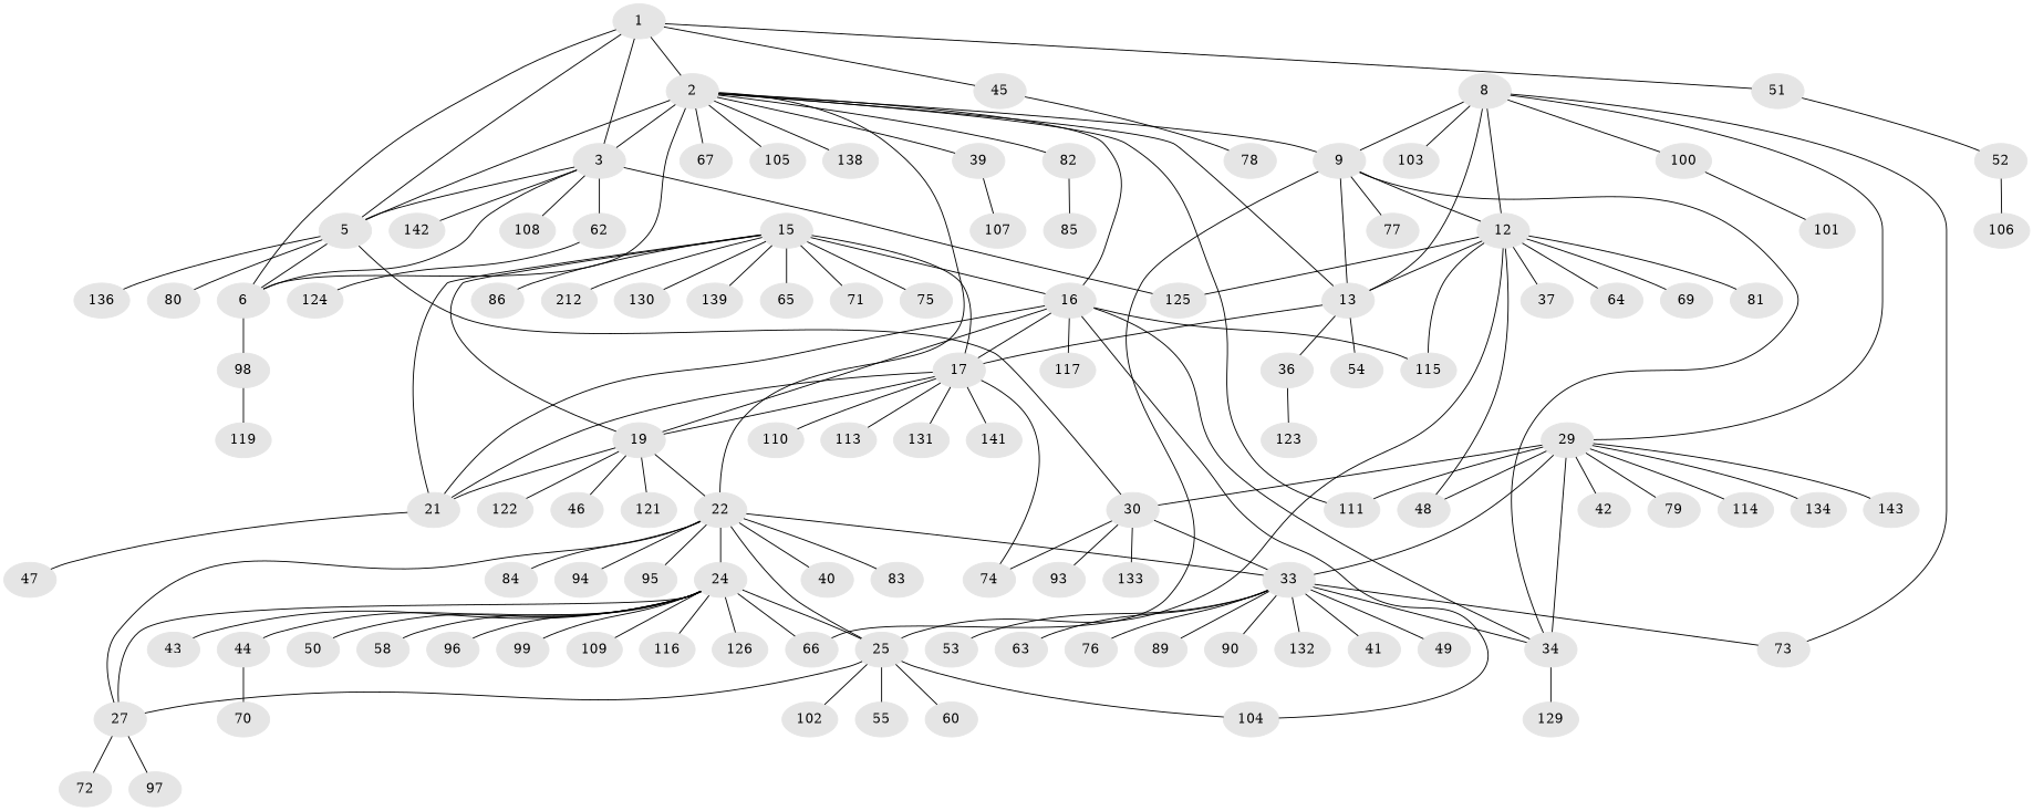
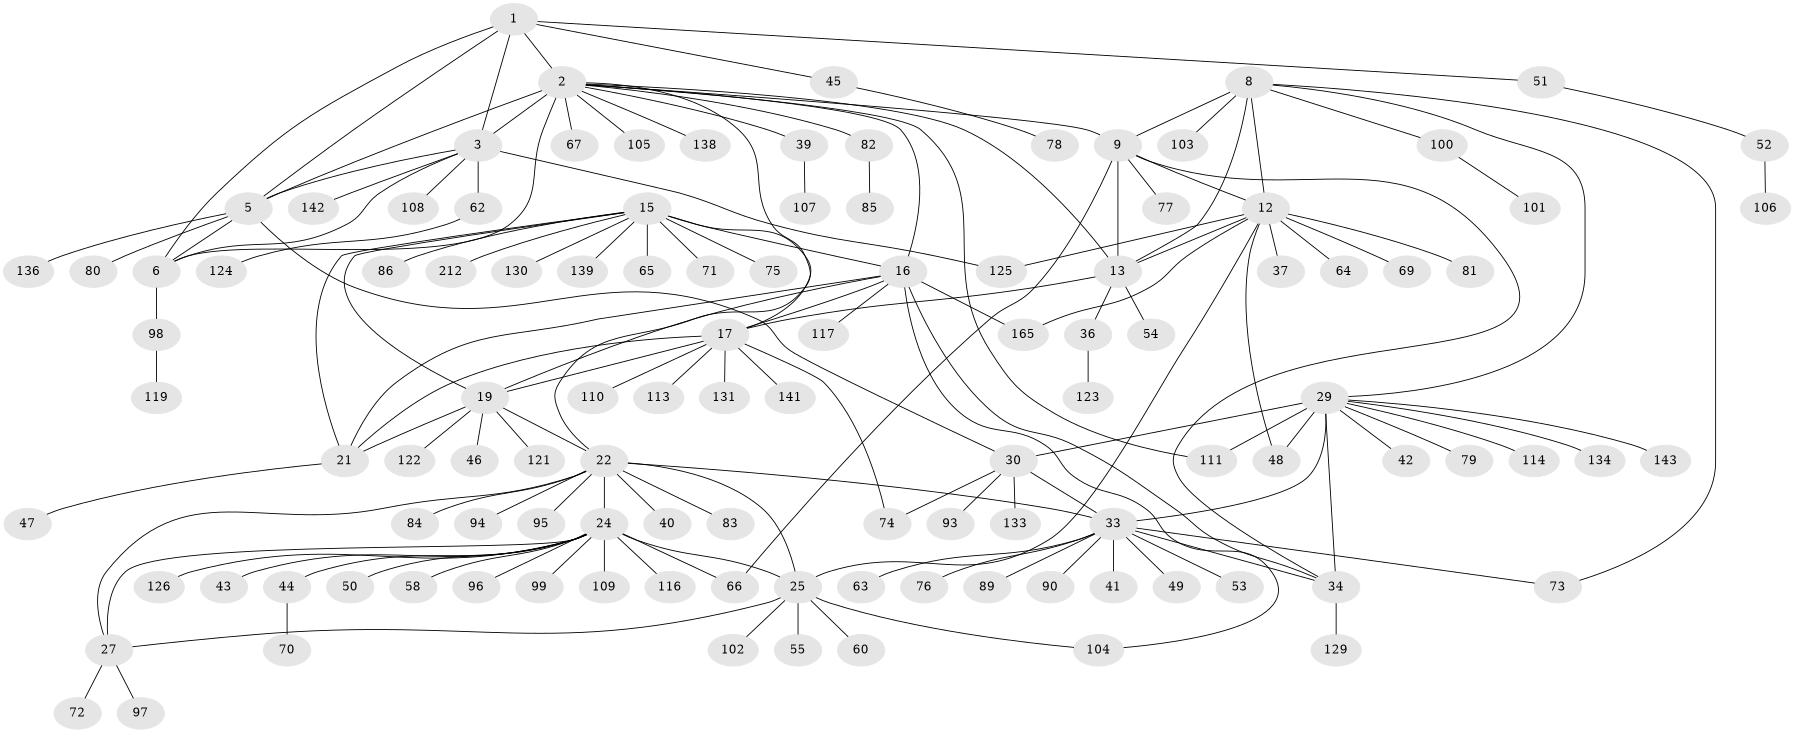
  graph {
    node [color=gray90 style=filled]
    1 [super="+68"]
    2 [super="+4"]
    3 [super="+7"]
    5 [super="+59"]
    6
    45 [super="+140"]
    51 [super="+135"]
    9 [super="+11"]
    13 [super="+57"]
    16 [super="+56"]
    22 [super="+23"]
    39
    67
    82
    105
    111
    138
    62
    108
    125
    142
    30 [super="+31"]
    80
    136
    98
    78
    52
    12 [super="+14"]
    34 [super="+127"]
    66
    77 [super="+87"]
    17 [super="+20"]
    36 [super="+137"]
    54
-   115
+   115 [label=165]
    19 [super="+38"]
    21
    104
    117
    25 [super="+28"]
    24 [super="+26"]
    27 [super="+128"]
    33 [super="+35"]
    40
    83
    84
    94
    95
    107
    85
    124
    74
    93
    133
    119
    8 [super="+10"]
    29 [super="+32"]
    73
    100
    103
    37
    48
    64
    69
    81
    42
    79
    114
    134
    143
    101
    129
    55
    60 [super="+118"]
    102
    110
    113
    131
    141
    123
    15 [super="+18"]
    65
    71 [super="+88"]
    75
    86
    n86 [label=212]
    130
    139
    46
    121
    122
    47
    43
    44
    50
    58 [super="+120"]
    96
    99
    109
    116
    126
    72
    97
    41 [super="+61"]
    49 [super="+92"]
    53
    63
    76
    89
    90
-   132
    70
    106
    1 -- 2 [weight=2]
    1 -- 3 [weight=2]
    1 -- 5
    1 -- 6
    1 -- 45
    1 -- 51
    2 -- 3 [weight=4]
    2 -- 5 [weight=2]
    2 -- 6 [weight=2]
    2 -- 9
    2 -- 13
    2 -- 16
    2 -- 22
    2 -- 39
    2 -- 67
    2 -- 82
    2 -- 105
    2 -- 111
    2 -- 138
    3 -- 5 [weight=2]
    3 -- 6 [weight=2]
    3 -- 62
    3 -- 108
    3 -- 125
    3 -- 142
    5 -- 6
    5 -- 30
    5 -- 80
    5 -- 136
    6 -- 98
    45 -- 78
    51 -- 52
    9 -- 13 [weight=2]
    9 -- 12 [weight=4]
    9 -- 34
    9 -- 66
    9 -- 77
    13 -- 17
    13 -- 36
    13 -- 54
    16 -- 34
    16 -- 17 [weight=2]
    16 -- 115
    16 -- 19
    16 -- 21
    16 -- 104
    16 -- 117
    22 -- 25 [weight=4]
    22 -- 24 [weight=4]
    22 -- 27 [weight=2]
    22 -- 33
    22 -- 40
    22 -- 83
    22 -- 84
    22 -- 94
    22 -- 95
    39 -- 107
    82 -- 85
    62 -- 124
    30 -- 33 [weight=4]
    30 -- 74
    30 -- 93
    30 -- 133
    98 -- 119
    52 -- 106
    12 -- 13 [weight=2]
    12 -- 125
    12 -- 115
    12 -- 25
    12 -- 37
    12 -- 48
    12 -- 64
    12 -- 69
    12 -- 81
    34 -- 129
    17 -- 19 [weight=2]
    17 -- 21 [weight=2]
    17 -- 74
    17 -- 110
    17 -- 113
    17 -- 131
    17 -- 141
    36 -- 123
    19 -- 22
    19 -- 21
    19 -- 46
    19 -- 121
    19 -- 122
    21 -- 47
    25 -- 104
    25 -- 27 [weight=2]
    25 -- 55
    25 -- 60
    25 -- 102
    24 -- 66
    24 -- 25 [weight=4]
    24 -- 27 [weight=2]
    24 -- 43
    24 -- 44
    24 -- 50
    24 -- 58
    24 -- 96
    24 -- 99
    24 -- 109
    24 -- 116
    24 -- 126
    27 -- 72
    27 -- 97
    33 -- 34 [weight=2]
    33 -- 73
    33 -- 41
    33 -- 49
    33 -- 53
    33 -- 63
    33 -- 76
    33 -- 89
    33 -- 90
-   33 -- 132
    8 -- 9 [weight=4]
    8 -- 13 [weight=2]
    8 -- 12 [weight=4]
    8 -- 29
    8 -- 73
    8 -- 100
    8 -- 103
    29 -- 111
    29 -- 30 [weight=4]
    29 -- 34 [weight=2]
    29 -- 33 [weight=4]
    29 -- 48
    29 -- 42
    29 -- 79
    29 -- 114
    29 -- 134
    29 -- 143
    100 -- 101
    15 -- 16 [weight=2]
    15 -- 17 [weight=4]
    15 -- 19 [weight=2]
    15 -- 21 [weight=2]
    15 -- 65
    15 -- 71
    15 -- 75
    15 -- 86
    15 -- n86
    15 -- 130
    15 -- 139
    44 -- 70
  }
